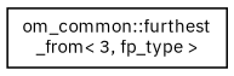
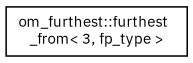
  digraph {
    rankdir=LR
    fontname="IBM Plex Sans"
-   n1 [color=black fillcolor=white fontname="IBM Plex Sans" fontsize=10 height=0.2 label="om_common::furthest\l_from\< 3, fp_type \>" shape=record style=filled width=0.4]
+   n1 [color=black fillcolor=white fontname="IBM Plex Sans" fontsize=10 height=0.2 label="om_furthest::furthest\l_from\< 3, fp_type \>" shape=record style=filled width=0.4]
  }
